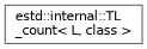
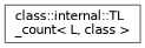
  digraph {
    rankdir=LR
-   n1 [color=grey40 fillcolor=white fontname=Helvetica fontsize=10 height=0.2 label="estd::internal::TL\l_count\< L, class \>" shape=box style=filled width=0.4]
+   n1 [color=grey40 fillcolor=white fontname=Helvetica fontsize=10 height=0.2 label="class::internal::TL\l_count\< L, class \>" shape=box style=filled width=0.4]
  }
